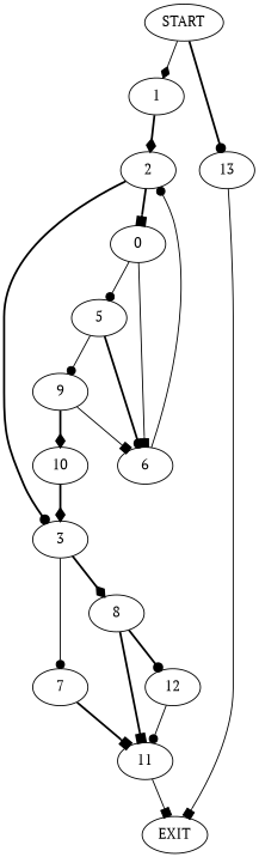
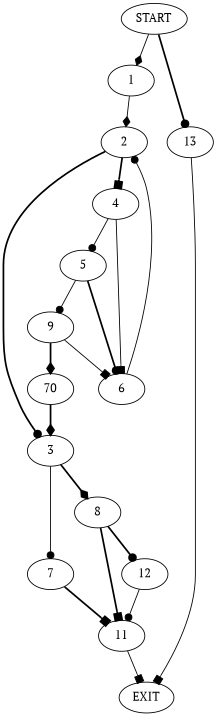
  digraph {
    fontname="PT Serif"
    node [fontname="PT Serif"]
    edge [arrowhead=dot fontname="PT Serif" style=solid]
    n1 [label=START]
    1
    13
    2
    n5 [label=EXIT]
    3
-   4 [label=0]
+   4
    7
    8
    5
    6
    11
    12
    9
-   10
+   10 [label=70]
    n1 -> 1 [arrowhead=diamond]
    n1 -> 13 [style=bold]
-   1 -> 2 [arrowhead=diamond style=bold]
+   1 -> 2 [arrowhead=diamond]
    13 -> n5 [arrowhead=box]
    2 -> 3 [style=bold]
    2 -> 4 [arrowhead=box style=bold]
    3 -> 7
    3 -> 8 [arrowhead=diamond style=bold]
    4 -> 5
    4 -> 6 [arrowhead=box]
    7 -> 11 [arrowhead=box style=bold]
    8 -> 11 [arrowhead=box style=bold]
    8 -> 12 [style=bold]
    5 -> 6 [style=bold]
    5 -> 9
    6 -> 2
    11 -> n5 [arrowhead=box]
    12 -> 11
    9 -> 6 [arrowhead=box]
    9 -> 10 [arrowhead=diamond style=bold]
    10 -> 3 [arrowhead=diamond style=bold]
  }
